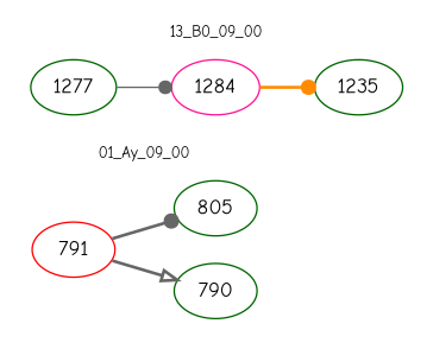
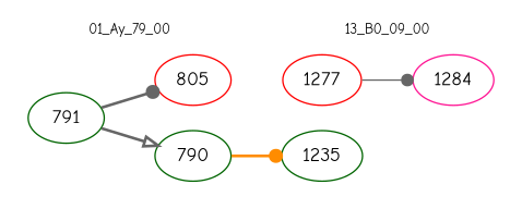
  digraph {
    fontname="Comic Neue"
    rankdir=LR
    node [color=red fontname="Comic Neue"]
    edge [arrowhead=dot color=gray40 fontname="Comic Neue" style=bold]
-   n1 [label=791]
+   n1 [color=darkgreen label=791]
    n2 [color=darkgreen label=790]
-   n3 [color=darkgreen label=805]
+   n3 [label=805]
    n4 [color=deeppink label=1284]
-   n5 [color=darkgreen label=1277]
+   n5 [label=1277]
    n6 [color=darkgreen label=1235]
    subgraph cluster_1 {
      color=white
      fontsize=10
-     label="01_Ay_09_00"
+     label="01_Ay_79_00"
      n1
      n2
      n3
    }
    subgraph cluster_2 {
      color=white
      fontsize=10
      label="13_B0_09_00"
      n4
      n5
      n6
    }
    n1 -> n2 [arrowhead=onormal]
    n1 -> n3
-   n4 -> n6 [color=darkorange]
+   n2 -> n6 [color=darkorange]
    n5 -> n4 [style=solid]
  }
